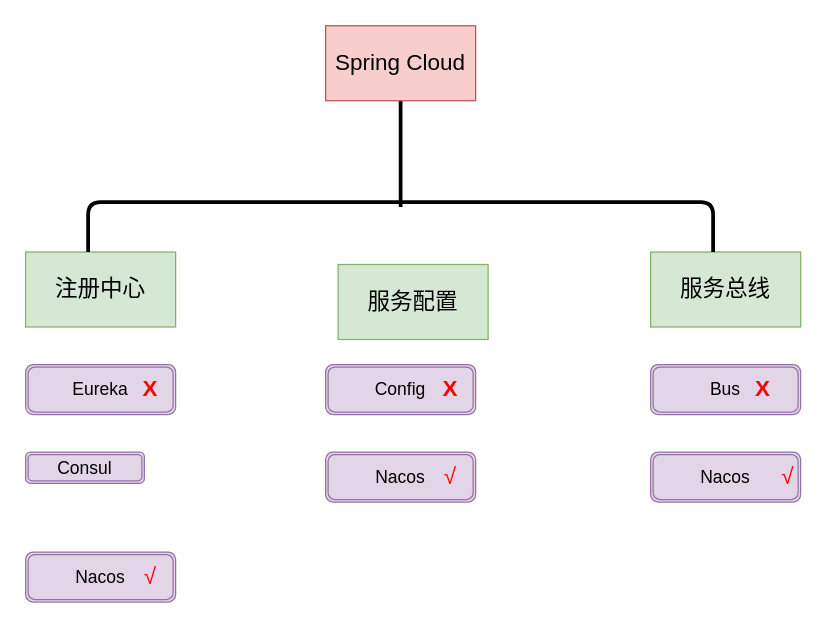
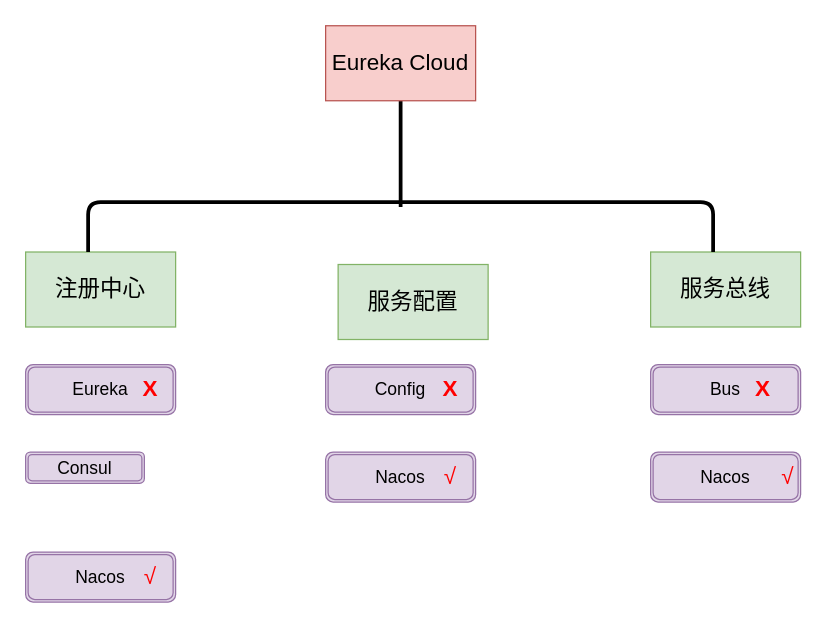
  <mxCell id="0" />
  <mxCell id="1" parent="0" />
  <mxCell id="2" style="edgeStyle=orthogonalEdgeStyle;rounded=0;orthogonalLoop=1;jettySize=auto;html=1;entryX=0.1;entryY=0.5;entryDx=0;entryDy=0;entryPerimeter=0;endArrow=none;endFill=0;strokeWidth=3;" parent="1" source="3" target="6" edge="1"><mxGeometry relative="1" as="geometry" /></mxCell>
- <mxCell id="3" value="&lt;font style=&quot;font-size: 18px&quot;&gt;Spring Cloud&lt;/font&gt;" style="rounded=0;whiteSpace=wrap;html=1;fillColor=#f8cecc;strokeColor=#b85450;" parent="1" vertex="1"><mxGeometry x="260" y="20" width="120" height="60" as="geometry" /></mxCell>
+ <mxCell id="3" value="&lt;font style=&quot;font-size: 18px&quot;&gt;Eureka Cloud&lt;/font&gt;" style="rounded=0;whiteSpace=wrap;html=1;fillColor=#f8cecc;strokeColor=#b85450;" parent="1" vertex="1"><mxGeometry x="260" y="20" width="120" height="60" as="geometry" /></mxCell>
  <mxCell id="4" value="&lt;font style=&quot;font-size: 18px&quot;&gt;注册中心&lt;/font&gt;" style="rounded=0;whiteSpace=wrap;html=1;fillColor=#d5e8d4;strokeColor=#82b366;" parent="1" vertex="1"><mxGeometry x="20" y="201" width="120" height="60" as="geometry" /></mxCell>
  <mxCell id="5" value="&lt;span style=&quot;font-size: 18px&quot;&gt;服务总线&lt;/span&gt;" style="rounded=0;whiteSpace=wrap;html=1;fillColor=#d5e8d4;strokeColor=#82b366;" parent="1" vertex="1"><mxGeometry x="520" y="201" width="120" height="60" as="geometry" /></mxCell>
  <mxCell id="6" value="" style="shape=curlyBracket;whiteSpace=wrap;html=1;rounded=1;direction=south;size=0;strokeWidth=3;" parent="1" vertex="1"><mxGeometry x="70" y="161" width="500" height="40" as="geometry" /></mxCell>
  <mxCell id="7" value="&lt;font style=&quot;font-size: 14px&quot;&gt;Eureka&lt;/font&gt;" style="shape=ext;double=1;rounded=1;whiteSpace=wrap;html=1;strokeWidth=1;fillColor=#e1d5e7;strokeColor=#9673a6;" parent="1" vertex="1"><mxGeometry x="20" y="291" width="120" height="40" as="geometry" /></mxCell>
  <mxCell id="8" value="&lt;font style=&quot;font-size: 14px&quot;&gt;Consul&lt;/font&gt;" style="shape=ext;double=1;rounded=1;whiteSpace=wrap;html=1;strokeWidth=1;fillColor=#e1d5e7;strokeColor=#9673a6;" parent="1" vertex="1"><mxGeometry x="20" y="361" width="95" height="25" as="geometry" /></mxCell>
  <mxCell id="9" value="&lt;span style=&quot;font-size: 14px&quot;&gt;Config&lt;/span&gt;" style="shape=ext;double=1;rounded=1;whiteSpace=wrap;html=1;strokeWidth=1;fillColor=#e1d5e7;strokeColor=#9673a6;" parent="1" vertex="1"><mxGeometry x="260" y="291" width="120" height="40" as="geometry" /></mxCell>
  <mxCell id="10" value="&lt;font style=&quot;font-size: 14px&quot;&gt;Nacos&lt;/font&gt;" style="shape=ext;double=1;rounded=1;whiteSpace=wrap;html=1;strokeWidth=1;fillColor=#e1d5e7;strokeColor=#9673a6;" parent="1" vertex="1"><mxGeometry x="20" y="441" width="120" height="40" as="geometry" /></mxCell>
  <mxCell id="11" value="&lt;font style=&quot;font-size: 14px&quot;&gt;Nacos&lt;/font&gt;" style="shape=ext;double=1;rounded=1;whiteSpace=wrap;html=1;strokeWidth=1;fillColor=#e1d5e7;strokeColor=#9673a6;" parent="1" vertex="1"><mxGeometry x="260" y="361" width="120" height="40" as="geometry" /></mxCell>
  <mxCell id="12" value="&lt;span style=&quot;font-size: 18px&quot;&gt;服务配置&lt;/span&gt;" style="rounded=0;whiteSpace=wrap;html=1;fillColor=#d5e8d4;strokeColor=#82b366;" parent="1" vertex="1"><mxGeometry x="270" y="211" width="120" height="60" as="geometry" /></mxCell>
  <mxCell id="13" value="&lt;span style=&quot;font-size: 14px&quot;&gt;Bus&lt;/span&gt;" style="shape=ext;double=1;rounded=1;whiteSpace=wrap;html=1;strokeWidth=1;fillColor=#e1d5e7;strokeColor=#9673a6;" parent="1" vertex="1"><mxGeometry x="520" y="291" width="120" height="40" as="geometry" /></mxCell>
  <mxCell id="14" value="&lt;b&gt;&lt;font style=&quot;font-size: 18px&quot; color=&quot;#ff0000&quot;&gt;X&lt;/font&gt;&lt;/b&gt;" style="text;html=1;strokeColor=none;fillColor=none;align=center;verticalAlign=middle;whiteSpace=wrap;rounded=0;" parent="1" vertex="1"><mxGeometry x="100" y="301" width="40" height="20" as="geometry" /></mxCell>
  <mxCell id="15" value="&lt;b&gt;&lt;font style=&quot;font-size: 18px&quot; color=&quot;#ff0000&quot;&gt;X&lt;/font&gt;&lt;/b&gt;" style="text;html=1;strokeColor=none;fillColor=none;align=center;verticalAlign=middle;whiteSpace=wrap;rounded=0;" parent="1" vertex="1"><mxGeometry x="340" y="301" width="40" height="20" as="geometry" /></mxCell>
  <mxCell id="16" value="&lt;b&gt;&lt;font style=&quot;font-size: 18px&quot; color=&quot;#ff0000&quot;&gt;X&lt;/font&gt;&lt;/b&gt;" style="text;html=1;strokeColor=none;fillColor=none;align=center;verticalAlign=middle;whiteSpace=wrap;rounded=0;" parent="1" vertex="1"><mxGeometry x="590" y="301" width="40" height="20" as="geometry" /></mxCell>
  <mxCell id="17" value="&lt;font color=&quot;#ff0000&quot;&gt;&lt;span style=&quot;font-size: 18px&quot;&gt;√&lt;/span&gt;&lt;/font&gt;" style="text;html=1;strokeColor=none;fillColor=none;align=center;verticalAlign=middle;whiteSpace=wrap;rounded=0;" parent="1" vertex="1"><mxGeometry x="100" y="451" width="40" height="20" as="geometry" /></mxCell>
  <mxCell id="18" value="&lt;font color=&quot;#ff0000&quot;&gt;&lt;span style=&quot;font-size: 18px&quot;&gt;√&lt;/span&gt;&lt;/font&gt;" style="text;html=1;strokeColor=none;fillColor=none;align=center;verticalAlign=middle;whiteSpace=wrap;rounded=0;" parent="1" vertex="1"><mxGeometry x="340" y="371" width="40" height="20" as="geometry" /></mxCell>
  <mxCell id="19" value="&lt;font style=&quot;font-size: 14px&quot;&gt;Nacos&lt;/font&gt;" style="shape=ext;double=1;rounded=1;whiteSpace=wrap;html=1;strokeWidth=1;fillColor=#e1d5e7;strokeColor=#9673a6;" parent="1" vertex="1"><mxGeometry x="520" y="361" width="120" height="40" as="geometry" /></mxCell>
  <mxCell id="20" value="&lt;font color=&quot;#ff0000&quot;&gt;&lt;span style=&quot;font-size: 18px&quot;&gt;√&lt;/span&gt;&lt;/font&gt;" style="text;html=1;strokeColor=none;fillColor=none;align=center;verticalAlign=middle;whiteSpace=wrap;rounded=0;" parent="1" vertex="1"><mxGeometry x="610" y="371" width="40" height="20" as="geometry" /></mxCell>
